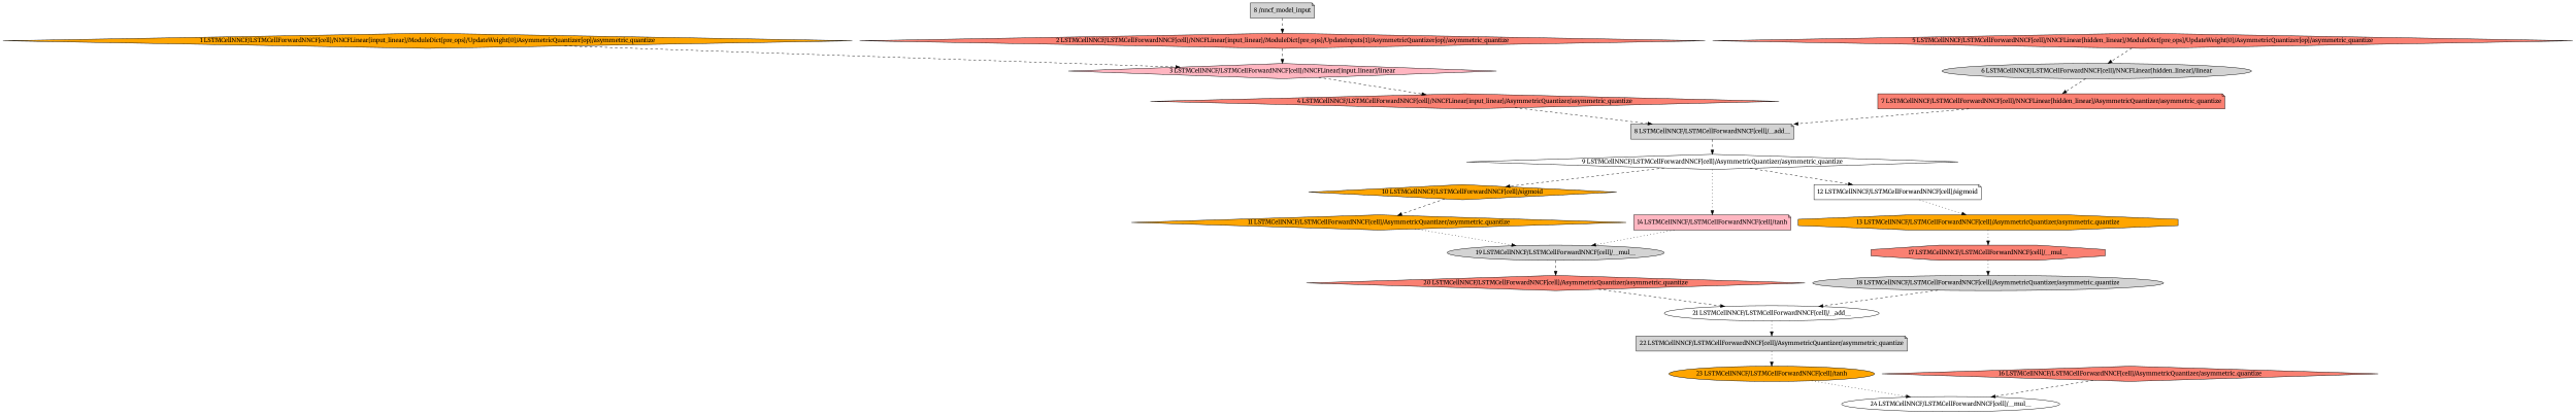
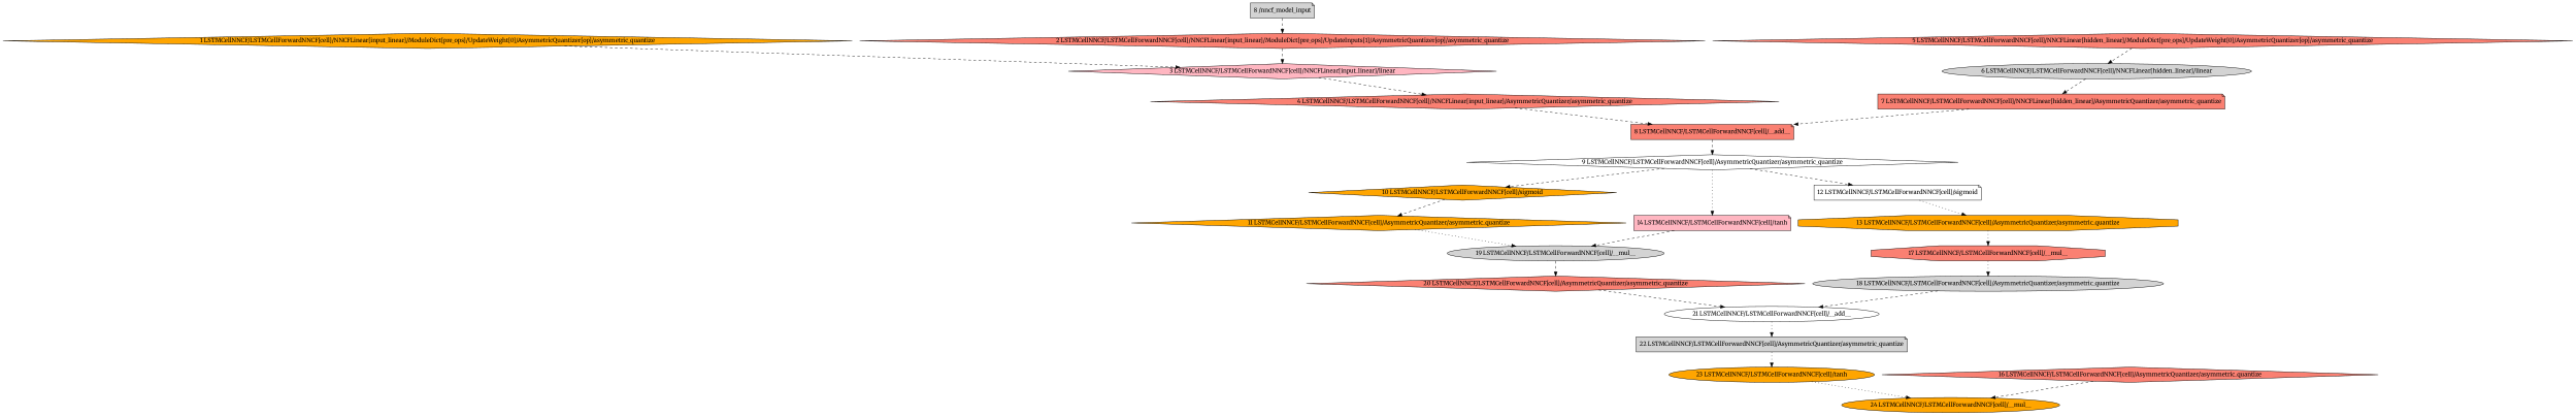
  strict digraph {
    fontname=Merriweather
    node [fillcolor=salmon fontname=Merriweather shape=diamond style=filled type=asymmetric_quantize scope="LSTMCellNNCF/LSTMCellForwardNNCF[cell]"]
    edge [fontname=Merriweather style=dashed]
    n1 [fillcolor=lightgrey label="8 /nncf_model_input" shape=note type=nncf_model_input scope=""]
    "2 LSTMCellNNCF/LSTMCellForwardNNCF[cell]/NNCFLinear[input_linear]/ModuleDict[pre_ops]/UpdateInputs[1]/AsymmetricQuantizer[op]/asymmetric_quantize" [scope="LSTMCellNNCF/LSTMCellForwardNNCF[cell]/NNCFLinear[input_linear]/ModuleDict[pre_ops]/UpdateInputs[1]/AsymmetricQuantizer[op]"]
    "3 LSTMCellNNCF/LSTMCellForwardNNCF[cell]/NNCFLinear[input_linear]/linear" [fillcolor=lightpink scope="LSTMCellNNCF/LSTMCellForwardNNCF[cell]/NNCFLinear[input_linear]" type=linear]
    "1 LSTMCellNNCF/LSTMCellForwardNNCF[cell]/NNCFLinear[input_linear]/ModuleDict[pre_ops]/UpdateWeight[0]/AsymmetricQuantizer[op]/asymmetric_quantize" [fillcolor=orange scope="LSTMCellNNCF/LSTMCellForwardNNCF[cell]/NNCFLinear[input_linear]/ModuleDict[pre_ops]/UpdateWeight[0]/AsymmetricQuantizer[op]"]
    "4 LSTMCellNNCF/LSTMCellForwardNNCF[cell]/NNCFLinear[input_linear]/AsymmetricQuantizer/asymmetric_quantize" [scope="LSTMCellNNCF/LSTMCellForwardNNCF[cell]/NNCFLinear[input_linear]/AsymmetricQuantizer"]
-   "8 LSTMCellNNCF/LSTMCellForwardNNCF[cell]/__add__" [fillcolor=lightgrey shape=note type=__add__]
+   "8 LSTMCellNNCF/LSTMCellForwardNNCF[cell]/__add__" [shape=note type=__add__]
    "9 LSTMCellNNCF/LSTMCellForwardNNCF[cell]/AsymmetricQuantizer/asymmetric_quantize" [fillcolor=white scope="LSTMCellNNCF/LSTMCellForwardNNCF[cell]/AsymmetricQuantizer"]
    "5 LSTMCellNNCF/LSTMCellForwardNNCF[cell]/NNCFLinear[hidden_linear]/ModuleDict[pre_ops]/UpdateWeight[0]/AsymmetricQuantizer[op]/asymmetric_quantize" [scope="LSTMCellNNCF/LSTMCellForwardNNCF[cell]/NNCFLinear[hidden_linear]/ModuleDict[pre_ops]/UpdateWeight[0]/AsymmetricQuantizer[op]"]
    "6 LSTMCellNNCF/LSTMCellForwardNNCF[cell]/NNCFLinear[hidden_linear]/linear" [fillcolor=lightgrey scope="LSTMCellNNCF/LSTMCellForwardNNCF[cell]/NNCFLinear[hidden_linear]" shape=ellipse type=linear]
    "7 LSTMCellNNCF/LSTMCellForwardNNCF[cell]/NNCFLinear[hidden_linear]/AsymmetricQuantizer/asymmetric_quantize" [scope="LSTMCellNNCF/LSTMCellForwardNNCF[cell]/NNCFLinear[hidden_linear]/AsymmetricQuantizer" shape=note]
    "10 LSTMCellNNCF/LSTMCellForwardNNCF[cell]/sigmoid" [fillcolor=orange type=sigmoid]
    "12 LSTMCellNNCF/LSTMCellForwardNNCF[cell]/sigmoid" [fillcolor=white shape=note type=sigmoid]
    "14 LSTMCellNNCF/LSTMCellForwardNNCF[cell]/tanh" [fillcolor=lightpink shape=note type=tanh]
    "11 LSTMCellNNCF/LSTMCellForwardNNCF[cell]/AsymmetricQuantizer/asymmetric_quantize" [fillcolor=orange scope="LSTMCellNNCF/LSTMCellForwardNNCF[cell]/AsymmetricQuantizer"]
    "13 LSTMCellNNCF/LSTMCellForwardNNCF[cell]/AsymmetricQuantizer/asymmetric_quantize" [fillcolor=orange scope="LSTMCellNNCF/LSTMCellForwardNNCF[cell]/AsymmetricQuantizer" shape=octagon]
    "19 LSTMCellNNCF/LSTMCellForwardNNCF[cell]/__mul__" [fillcolor=lightgrey shape=ellipse type=__mul__]
    "20 LSTMCellNNCF/LSTMCellForwardNNCF[cell]/AsymmetricQuantizer/asymmetric_quantize" [scope="LSTMCellNNCF/LSTMCellForwardNNCF[cell]/AsymmetricQuantizer"]
    "17 LSTMCellNNCF/LSTMCellForwardNNCF[cell]/__mul__" [shape=octagon type=__mul__]
    "18 LSTMCellNNCF/LSTMCellForwardNNCF[cell]/AsymmetricQuantizer/asymmetric_quantize" [fillcolor=lightgrey scope="LSTMCellNNCF/LSTMCellForwardNNCF[cell]/AsymmetricQuantizer" shape=ellipse]
    "16 LSTMCellNNCF/LSTMCellForwardNNCF[cell]/AsymmetricQuantizer/asymmetric_quantize" [scope="LSTMCellNNCF/LSTMCellForwardNNCF[cell]/AsymmetricQuantizer"]
-   "24 LSTMCellNNCF/LSTMCellForwardNNCF[cell]/__mul__" [fillcolor=white shape=ellipse type=__mul__]
+   "24 LSTMCellNNCF/LSTMCellForwardNNCF[cell]/__mul__" [fillcolor=orange shape=ellipse type=__mul__]
    "21 LSTMCellNNCF/LSTMCellForwardNNCF[cell]/__add__" [fillcolor=white shape=ellipse type=__add__]
    "22 LSTMCellNNCF/LSTMCellForwardNNCF[cell]/AsymmetricQuantizer/asymmetric_quantize" [fillcolor=lightgrey scope="LSTMCellNNCF/LSTMCellForwardNNCF[cell]/AsymmetricQuantizer" shape=note]
    "23 LSTMCellNNCF/LSTMCellForwardNNCF[cell]/tanh" [fillcolor=orange shape=ellipse type=tanh]
    n1 -> "2 LSTMCellNNCF/LSTMCellForwardNNCF[cell]/NNCFLinear[input_linear]/ModuleDict[pre_ops]/UpdateInputs[1]/AsymmetricQuantizer[op]/asymmetric_quantize"
    "2 LSTMCellNNCF/LSTMCellForwardNNCF[cell]/NNCFLinear[input_linear]/ModuleDict[pre_ops]/UpdateInputs[1]/AsymmetricQuantizer[op]/asymmetric_quantize" -> "3 LSTMCellNNCF/LSTMCellForwardNNCF[cell]/NNCFLinear[input_linear]/linear"
    "3 LSTMCellNNCF/LSTMCellForwardNNCF[cell]/NNCFLinear[input_linear]/linear" -> "4 LSTMCellNNCF/LSTMCellForwardNNCF[cell]/NNCFLinear[input_linear]/AsymmetricQuantizer/asymmetric_quantize"
    "1 LSTMCellNNCF/LSTMCellForwardNNCF[cell]/NNCFLinear[input_linear]/ModuleDict[pre_ops]/UpdateWeight[0]/AsymmetricQuantizer[op]/asymmetric_quantize" -> "3 LSTMCellNNCF/LSTMCellForwardNNCF[cell]/NNCFLinear[input_linear]/linear"
    "4 LSTMCellNNCF/LSTMCellForwardNNCF[cell]/NNCFLinear[input_linear]/AsymmetricQuantizer/asymmetric_quantize" -> "8 LSTMCellNNCF/LSTMCellForwardNNCF[cell]/__add__"
    "8 LSTMCellNNCF/LSTMCellForwardNNCF[cell]/__add__" -> "9 LSTMCellNNCF/LSTMCellForwardNNCF[cell]/AsymmetricQuantizer/asymmetric_quantize"
    "9 LSTMCellNNCF/LSTMCellForwardNNCF[cell]/AsymmetricQuantizer/asymmetric_quantize" -> "10 LSTMCellNNCF/LSTMCellForwardNNCF[cell]/sigmoid"
    "9 LSTMCellNNCF/LSTMCellForwardNNCF[cell]/AsymmetricQuantizer/asymmetric_quantize" -> "12 LSTMCellNNCF/LSTMCellForwardNNCF[cell]/sigmoid"
    "9 LSTMCellNNCF/LSTMCellForwardNNCF[cell]/AsymmetricQuantizer/asymmetric_quantize" -> "14 LSTMCellNNCF/LSTMCellForwardNNCF[cell]/tanh" [style=dotted]
    "5 LSTMCellNNCF/LSTMCellForwardNNCF[cell]/NNCFLinear[hidden_linear]/ModuleDict[pre_ops]/UpdateWeight[0]/AsymmetricQuantizer[op]/asymmetric_quantize" -> "6 LSTMCellNNCF/LSTMCellForwardNNCF[cell]/NNCFLinear[hidden_linear]/linear"
    "6 LSTMCellNNCF/LSTMCellForwardNNCF[cell]/NNCFLinear[hidden_linear]/linear" -> "7 LSTMCellNNCF/LSTMCellForwardNNCF[cell]/NNCFLinear[hidden_linear]/AsymmetricQuantizer/asymmetric_quantize"
    "7 LSTMCellNNCF/LSTMCellForwardNNCF[cell]/NNCFLinear[hidden_linear]/AsymmetricQuantizer/asymmetric_quantize" -> "8 LSTMCellNNCF/LSTMCellForwardNNCF[cell]/__add__"
    "10 LSTMCellNNCF/LSTMCellForwardNNCF[cell]/sigmoid" -> "11 LSTMCellNNCF/LSTMCellForwardNNCF[cell]/AsymmetricQuantizer/asymmetric_quantize"
    "12 LSTMCellNNCF/LSTMCellForwardNNCF[cell]/sigmoid" -> "13 LSTMCellNNCF/LSTMCellForwardNNCF[cell]/AsymmetricQuantizer/asymmetric_quantize" [style=dotted]
-   "14 LSTMCellNNCF/LSTMCellForwardNNCF[cell]/tanh" -> "19 LSTMCellNNCF/LSTMCellForwardNNCF[cell]/__mul__" [style=dotted]
+   "14 LSTMCellNNCF/LSTMCellForwardNNCF[cell]/tanh" -> "19 LSTMCellNNCF/LSTMCellForwardNNCF[cell]/__mul__"
    "11 LSTMCellNNCF/LSTMCellForwardNNCF[cell]/AsymmetricQuantizer/asymmetric_quantize" -> "19 LSTMCellNNCF/LSTMCellForwardNNCF[cell]/__mul__" [style=dotted]
    "13 LSTMCellNNCF/LSTMCellForwardNNCF[cell]/AsymmetricQuantizer/asymmetric_quantize" -> "17 LSTMCellNNCF/LSTMCellForwardNNCF[cell]/__mul__" [style=dotted]
    "19 LSTMCellNNCF/LSTMCellForwardNNCF[cell]/__mul__" -> "20 LSTMCellNNCF/LSTMCellForwardNNCF[cell]/AsymmetricQuantizer/asymmetric_quantize"
    "20 LSTMCellNNCF/LSTMCellForwardNNCF[cell]/AsymmetricQuantizer/asymmetric_quantize" -> "21 LSTMCellNNCF/LSTMCellForwardNNCF[cell]/__add__"
    "17 LSTMCellNNCF/LSTMCellForwardNNCF[cell]/__mul__" -> "18 LSTMCellNNCF/LSTMCellForwardNNCF[cell]/AsymmetricQuantizer/asymmetric_quantize" [style=dotted]
    "18 LSTMCellNNCF/LSTMCellForwardNNCF[cell]/AsymmetricQuantizer/asymmetric_quantize" -> "21 LSTMCellNNCF/LSTMCellForwardNNCF[cell]/__add__"
    "16 LSTMCellNNCF/LSTMCellForwardNNCF[cell]/AsymmetricQuantizer/asymmetric_quantize" -> "24 LSTMCellNNCF/LSTMCellForwardNNCF[cell]/__mul__"
    "21 LSTMCellNNCF/LSTMCellForwardNNCF[cell]/__add__" -> "22 LSTMCellNNCF/LSTMCellForwardNNCF[cell]/AsymmetricQuantizer/asymmetric_quantize" [style=dotted]
    "22 LSTMCellNNCF/LSTMCellForwardNNCF[cell]/AsymmetricQuantizer/asymmetric_quantize" -> "23 LSTMCellNNCF/LSTMCellForwardNNCF[cell]/tanh" [style=dotted]
    "23 LSTMCellNNCF/LSTMCellForwardNNCF[cell]/tanh" -> "24 LSTMCellNNCF/LSTMCellForwardNNCF[cell]/__mul__" [style=dotted]
  }
